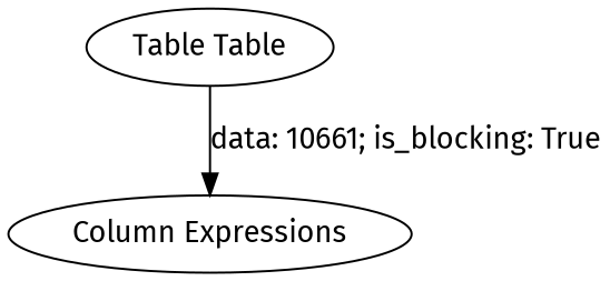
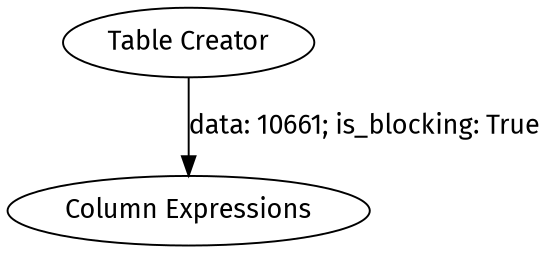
  digraph {
    rankdir=TB
    fontname="Fira Sans"
    node [fontname="Fira Sans"]
-   n1 [label="Table Table"]
+   n1 [label="Table Creator"]
    n2 [label="Column Expressions"]
    n1 -> n2 [label="data: 10661; is_blocking: True" fontname="Fira Sans"]
  }
